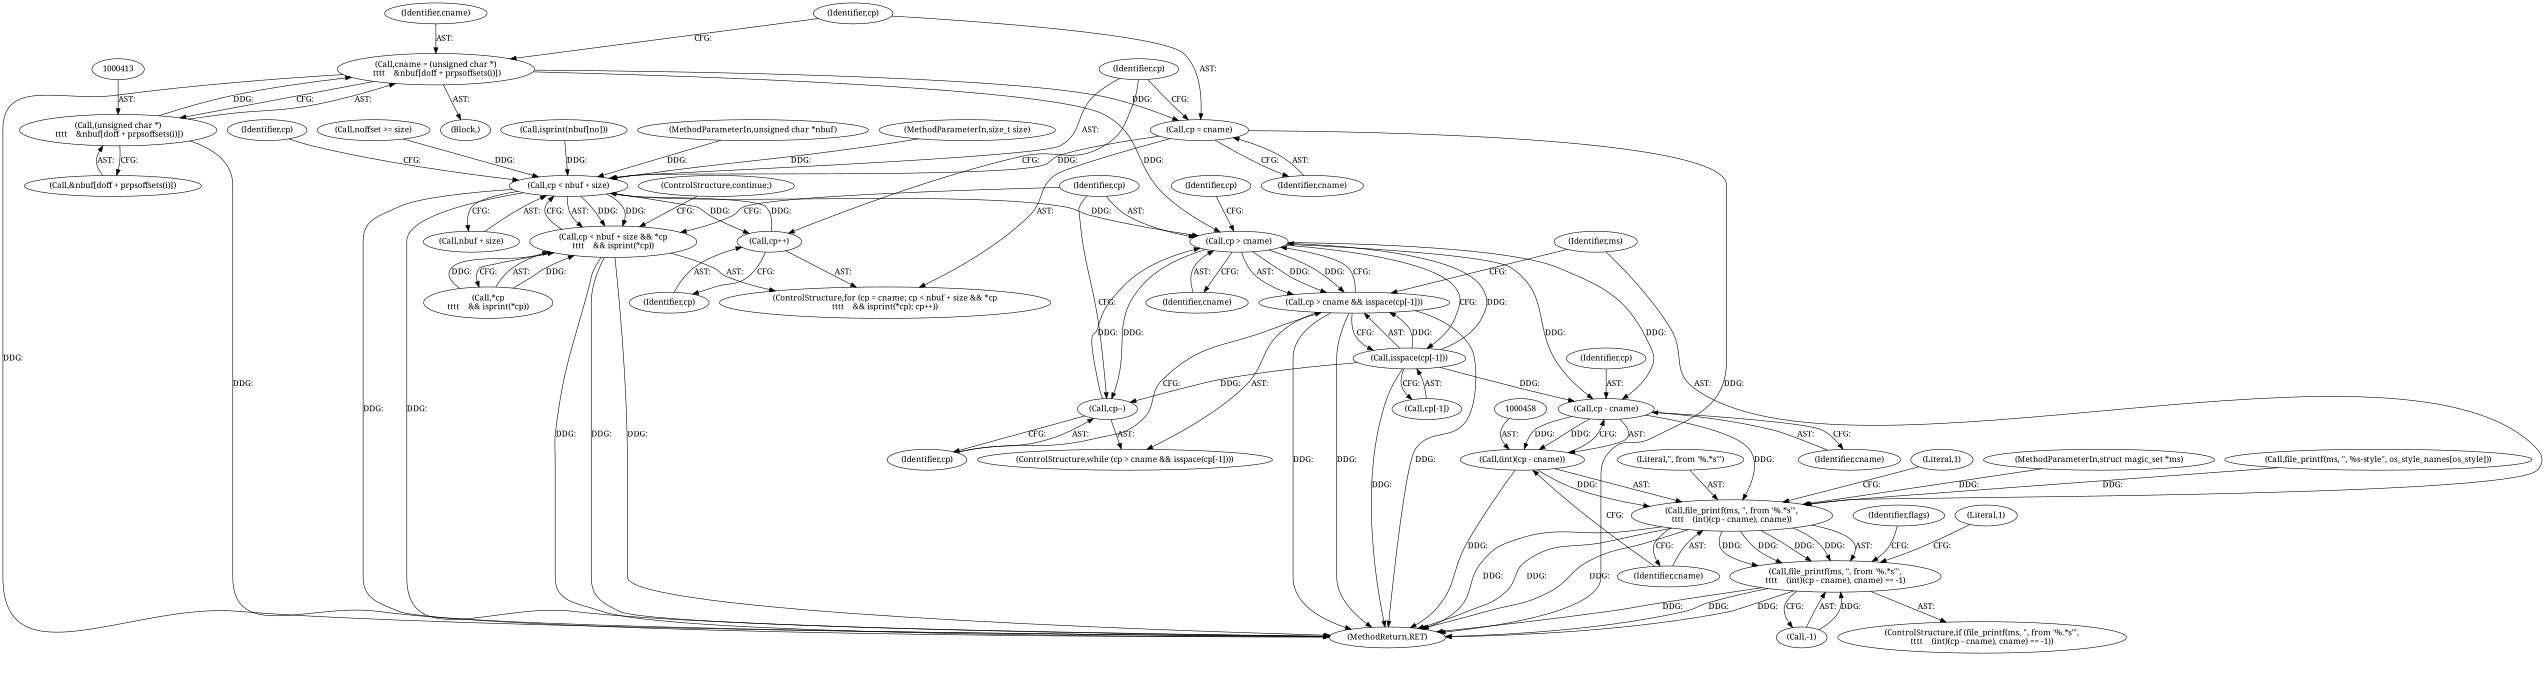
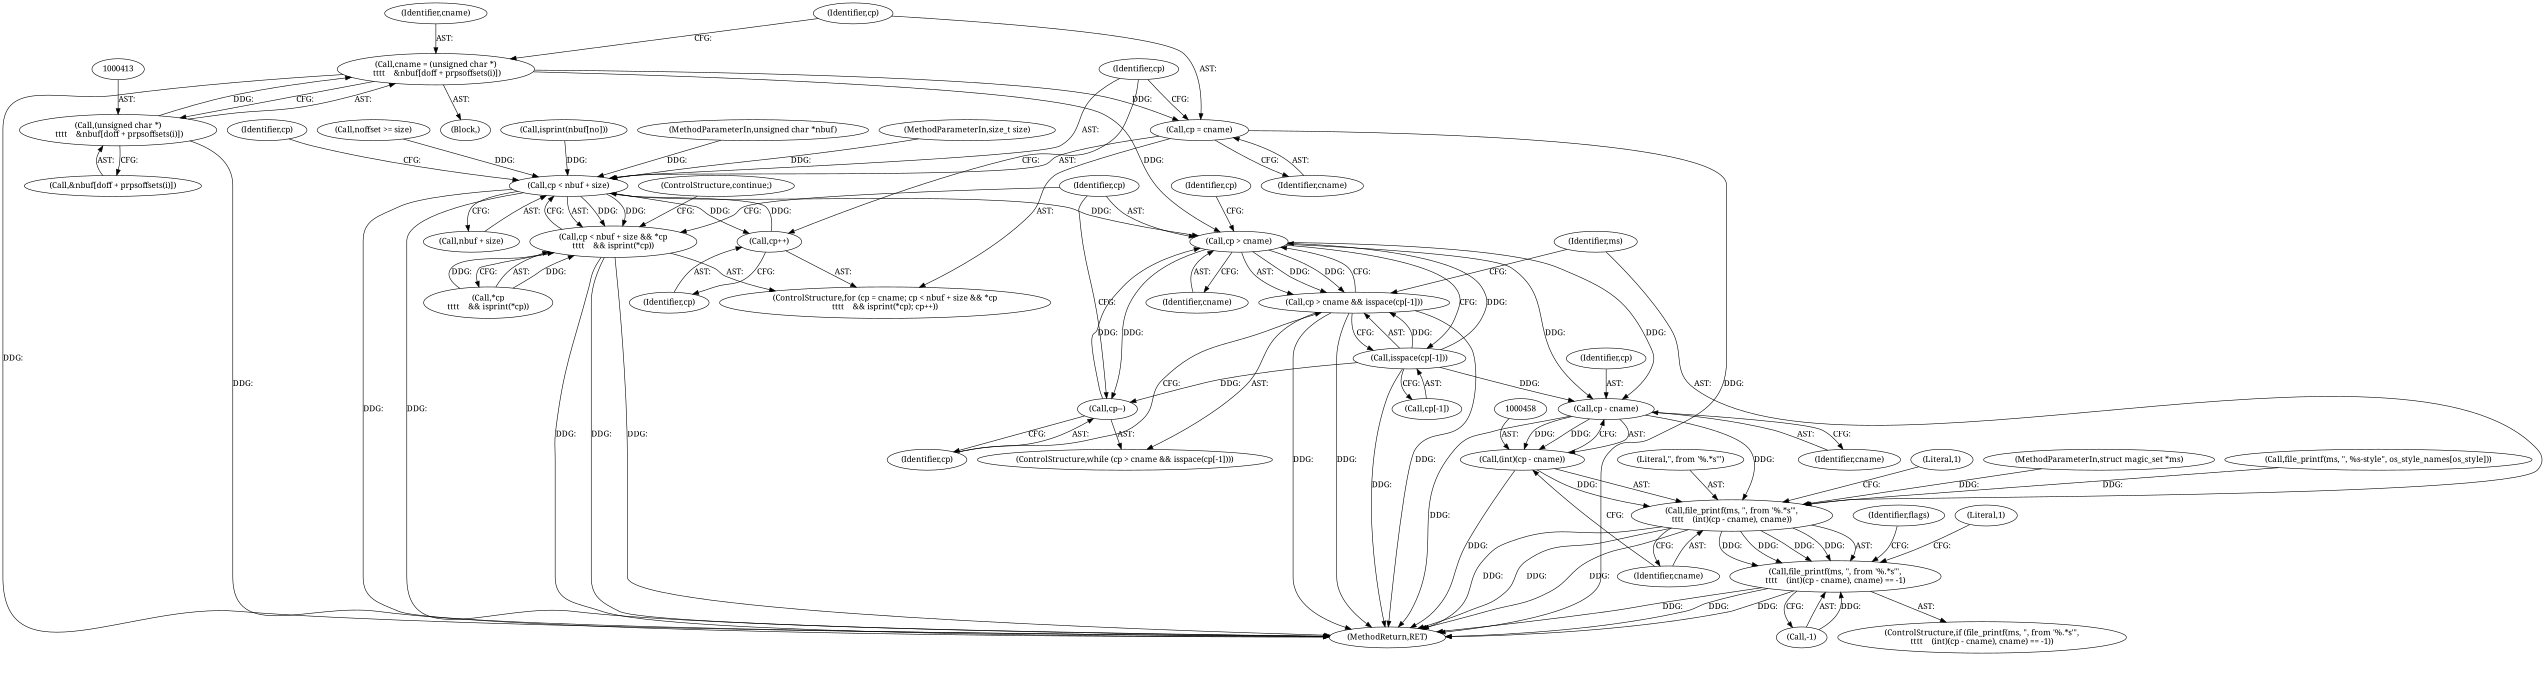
  digraph {
    fontname="Noto Serif"
    node [fontname="Noto Serif"]
    edge [fontname="Noto Serif"]
    n1 [label="(Call,cp = cname)"]
    n2 [label="(Call,cp < nbuf + size)"]
    n3 [label="(Identifier,cname)"]
    n4 [label="(MethodReturn,RET)"]
    n5 [label="(ControlStructure,for (cp = cname; cp < nbuf + size && *cp\n\t\t\t\t    && isprint(*cp); cp++))"]
    n6 [label="(Call,cp > cname)"]
    n7 [label="(Call,cp < nbuf + size && *cp\n\t\t\t\t    && isprint(*cp))"]
    n8 [label="(Call,cp++)"]
    n9 [label="(Call,nbuf + size)"]
    n10 [label="(Call,cname = (unsigned char *)\n \t\t\t\t    &nbuf[doff + prpsoffsets(i)])"]
    n11 [label="(Call,(unsigned char *)\n \t\t\t\t    &nbuf[doff + prpsoffsets(i)])"]
    n12 [label="(Block,)"]
    n13 [label="(Call,&nbuf[doff + prpsoffsets(i)])"]
    n14 [label="(Call,cp > cname && isspace(cp[-1]))"]
    n15 [label="(Call,isspace(cp[-1]))"]
    n16 [label="(Call,cp--)"]
    n17 [label="(Call,cp - cname)"]
    n18 [label="(Identifier,cname)"]
    n19 [label="(Call,*cp\n\t\t\t\t    && isprint(*cp))"]
    n20 [label="(Identifier,cp)"]
    n21 [label="(ControlStructure,while (cp > cname && isspace(cp[-1])))"]
    n22 [label="(Call,cp[-1])"]
    n23 [label="(Identifier,cp)"]
    n24 [label="(Call,(int)(cp - cname))"]
    n25 [label="(Call,file_printf(ms, \", from '%.*s'\",\n\t\t\t\t    (int)(cp - cname), cname))"]
    n26 [label="(Identifier,cname)"]
    n27 [label="(Call,file_printf(ms, \", from '%.*s'\",\n\t\t\t\t    (int)(cp - cname), cname) == -1)"]
    n28 [label="(Identifier,cname)"]
    n29 [label="(ControlStructure,if (file_printf(ms, \", from '%.*s'\",\n\t\t\t\t    (int)(cp - cname), cname) == -1))"]
    n30 [label="(Call,-1)"]
    n31 [label="(ControlStructure,continue;)"]
    n32 [label="(Literal,1)"]
    n33 [label="(Identifier,cp)"]
    n34 [label="(Call,isprint(nbuf[no]))"]
    n35 [label="(Identifier,cname)"]
    n36 [label="(MethodParameterIn,unsigned char *nbuf)"]
    n37 [label="(Identifier,cp)"]
    n38 [label="(MethodParameterIn,struct magic_set *ms)"]
    n39 [label="(Literal,1)"]
    n40 [label="(MethodParameterIn,size_t size)"]
    n41 [label="(Call,file_printf(ms, \", %s-style\", os_style_names[os_style]))"]
    n42 [label="(Identifier,cp)"]
    n43 [label="(Identifier,cp)"]
    n44 [label="(Call,noffset >= size)"]
    n45 [label="(Identifier,cp)"]
    n46 [label="(Identifier,ms)"]
    n47 [label="(Identifier,cp)"]
    n48 [label="(Identifier,flags)"]
    n49 [label="(Literal,\", from '%.*s'\")"]
    1000413
    1000458
-   n1 -> n2 [label="DDG: "]
+   n1 -> n2 [label="AST: "]
    n1 -> n3 [label="CFG: "]
    n1 -> n4 [label="DDG: "]
    n1 -> n5 [label="AST: "]
    n2 -> n4 [label="DDG: "]
    n2 -> n4 [label="DDG: "]
    n2 -> n6 [label="DDG: "]
    n2 -> n7 [label="AST: "]
    n2 -> n7 [label="DDG: "]
    n2 -> n7 [label="DDG: "]
    n2 -> n8 [label="DDG: "]
    n2 -> n9 [label="CFG: "]
    n3 -> n1 [label="AST: "]
    n6 -> n14 [label="AST: "]
    n6 -> n14 [label="DDG: "]
    n6 -> n14 [label="DDG: "]
    n6 -> n15 [label="CFG: "]
    n6 -> n16 [label="DDG: "]
    n6 -> n17 [label="DDG: "]
    n6 -> n17 [label="DDG: "]
    n6 -> n18 [label="CFG: "]
    n7 -> n2 [label="CFG: "]
    n7 -> n4 [label="DDG: "]
    n7 -> n4 [label="DDG: "]
    n7 -> n4 [label="DDG: "]
    n7 -> n5 [label="AST: "]
    n7 -> n19 [label="CFG: "]
    n8 -> n2 [label="DDG: "]
    n8 -> n5 [label="AST: "]
    n8 -> n20 [label="CFG: "]
    n9 -> n2 [label="AST: "]
    n10 -> n1 [label="DDG: "]
    n10 -> n4 [label="DDG: "]
    n10 -> n6 [label="DDG: "]
    n10 -> n11 [label="CFG: "]
    n10 -> n12 [label="AST: "]
    n11 -> n4 [label="DDG: "]
    n11 -> n10 [label="AST: "]
    n11 -> n10 [label="DDG: "]
    n11 -> n13 [label="CFG: "]
    n13 -> n11 [label="AST: "]
    n14 -> n4 [label="DDG: "]
    n14 -> n4 [label="DDG: "]
    n14 -> n4 [label="DDG: "]
    n14 -> n6 [label="CFG: "]
    n14 -> n15 [label="CFG: "]
    n14 -> n21 [label="AST: "]
    n15 -> n4 [label="DDG: "]
    n15 -> n6 [label="DDG: "]
    n15 -> n14 [label="AST: "]
    n15 -> n14 [label="DDG: "]
    n15 -> n16 [label="DDG: "]
    n15 -> n17 [label="DDG: "]
    n15 -> n22 [label="CFG: "]
    n16 -> n6 [label="DDG: "]
    n16 -> n21 [label="AST: "]
    n16 -> n23 [label="CFG: "]
+   n17 -> n4 [label="DDG: "]
    n17 -> n24 [label="AST: "]
    n17 -> n24 [label="DDG: "]
    n17 -> n24 [label="DDG: "]
    n17 -> n25 [label="DDG: "]
    n17 -> n26 [label="CFG: "]
    n18 -> n6 [label="AST: "]
    n19 -> n7 [label="AST: "]
    n19 -> n7 [label="DDG: "]
    n19 -> n7 [label="DDG: "]
    n20 -> n8 [label="AST: "]
    n22 -> n15 [label="AST: "]
    n23 -> n14 [label="CFG: "]
    n23 -> n16 [label="AST: "]
    n24 -> n4 [label="DDG: "]
    n24 -> n17 [label="CFG: "]
    n24 -> n25 [label="AST: "]
    n24 -> n25 [label="DDG: "]
    n25 -> n4 [label="DDG: "]
    n25 -> n4 [label="DDG: "]
    n25 -> n4 [label="DDG: "]
    n25 -> n27 [label="AST: "]
    n25 -> n27 [label="DDG: "]
    n25 -> n27 [label="DDG: "]
    n25 -> n27 [label="DDG: "]
    n25 -> n27 [label="DDG: "]
    n25 -> n28 [label="CFG: "]
    n26 -> n17 [label="AST: "]
    n27 -> n4 [label="DDG: "]
    n27 -> n4 [label="DDG: "]
    n27 -> n4 [label="DDG: "]
    n27 -> n29 [label="AST: "]
    n27 -> n30 [label="CFG: "]
    n28 -> n24 [label="CFG: "]
    n28 -> n25 [label="AST: "]
    n30 -> n27 [label="AST: "]
    n30 -> n27 [label="DDG: "]
    n31 -> n7 [label="CFG: "]
    n32 -> n25 [label="CFG: "]
    n33 -> n1 [label="CFG: "]
    n33 -> n2 [label="AST: "]
    n33 -> n8 [label="CFG: "]
    n34 -> n2 [label="DDG: "]
    n35 -> n10 [label="AST: "]
    n36 -> n2 [label="DDG: "]
    n37 -> n6 [label="AST: "]
    n37 -> n7 [label="CFG: "]
    n37 -> n16 [label="CFG: "]
    n38 -> n25 [label="DDG: "]
    n39 -> n27 [label="CFG: "]
    n40 -> n2 [label="DDG: "]
    n41 -> n25 [label="DDG: "]
    n42 -> n17 [label="AST: "]
    n43 -> n2 [label="CFG: "]
    n44 -> n2 [label="DDG: "]
    n45 -> n1 [label="AST: "]
    n45 -> n10 [label="CFG: "]
    n46 -> n14 [label="CFG: "]
    n46 -> n25 [label="AST: "]
    n47 -> n6 [label="CFG: "]
    n48 -> n27 [label="CFG: "]
    n49 -> n25 [label="AST: "]
    1000413 -> n11 [label="AST: "]
    1000458 -> n24 [label="AST: "]
  }
